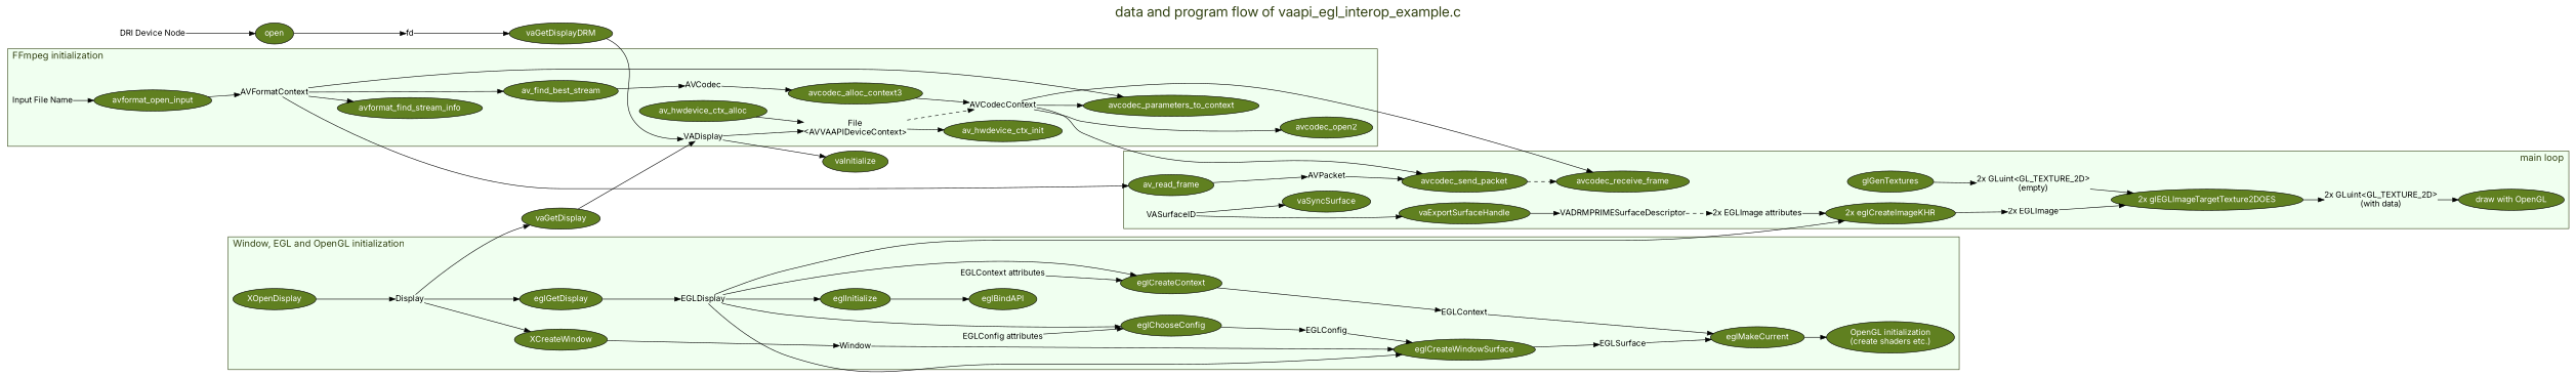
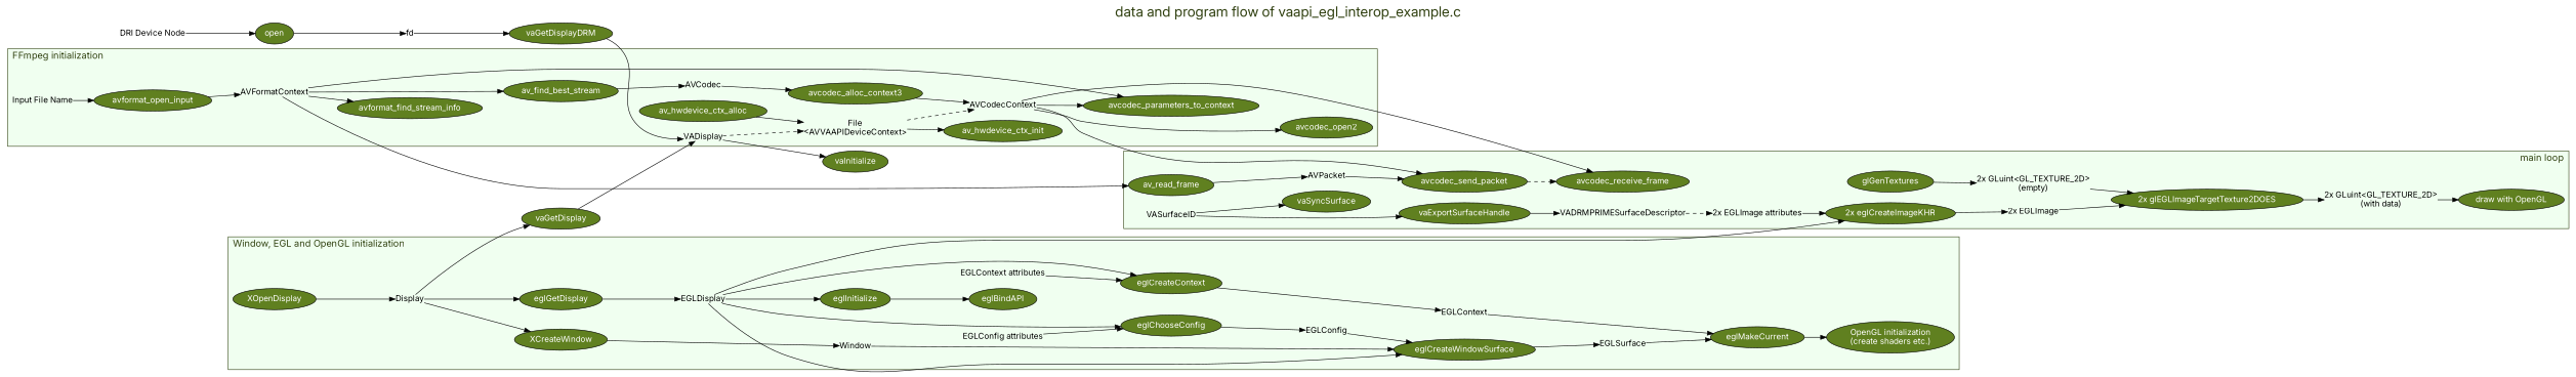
  digraph {
    fontcolor="#304010"
    fontname=Inter
    fontsize=24
    label="data and program flow of vaapi_egl_interop_example.c"
    labelloc=top
    pencolor="#304010"
    rankdir=LR
    node [fillcolor="#608020" fontcolor=white fontname=Inter shape=oval style=filled]
    edge [fontname=Inter]
    avformat_open_input
    avformat_find_stream_info
    AVFormatContext [shape=plain fontcolor="" style=""]
    av_find_best_stream
    AVCodec [shape=plain fontcolor="" style=""]
    avcodec_alloc_context3
    AVCodecContext [shape=plain fontcolor="" style=""]
    avcodec_parameters_to_context
    avcodec_open2
    av_hwdevice_ctx_alloc
    n11 [label="File\n<AVVAAPIDeviceContext>" shape=plain fontcolor="" style=""]
    av_hwdevice_ctx_init
    VADisplay [shape=plain fontcolor="" style=""]
    n14 [label="Input File Name" shape=plain fontcolor="" style=""]
    XOpenDisplay
    Display [shape=plain fontcolor="" style=""]
    XCreateWindow
    Window [shape=plain fontcolor="" style=""]
    eglGetDisplay
    EGLDisplay [shape=plain fontcolor="" style=""]
    eglInitialize
    eglBindAPI
    eglChooseConfig
    eglCreateContext
    EGLConfig [shape=plain fontcolor="" style=""]
    eglCreateWindowSurface
    EGLSurface [shape=plain fontcolor="" style=""]
    EGLContext [shape=plain fontcolor="" style=""]
    eglMakeCurrent
    n30 [label="OpenGL initialization\n(create shaders etc.)"]
    n31 [label="EGLConfig attributes" shape=plain fontcolor="" style=""]
    n32 [label="EGLContext attributes" shape=plain fontcolor="" style=""]
    avcodec_send_packet
    av_read_frame
    AVPacket [shape=plain fontcolor="" style=""]
    avcodec_receive_frame
    glGenTextures
    n38 [label="2x GLuint<GL_TEXTURE_2D>\n(empty)" shape=plain fontcolor="" style=""]
    vaExportSurfaceHandle
    VADRMPRIMESurfaceDescriptor [shape=plain fontcolor="" style=""]
    vaSyncSurface
    n42 [label="2x eglCreateImageKHR"]
    n43 [label="2x EGLImage" shape=plain fontcolor="" style=""]
    n44 [label="2x glEGLImageTargetTexture2DOES"]
    n45 [label="2x GLuint<GL_TEXTURE_2D>\n(with data)" shape=plain fontcolor="" style=""]
    n46 [label="draw with OpenGL"]
    VASurfaceID [shape=plain fontcolor="" style=""]
    n48 [label="2x EGLImage attributes" shape=plain fontcolor="" style=""]
    vaInitialize
    vaGetDisplay
    fd [shape=plain fontcolor="" style=""]
    open
    vaGetDisplayDRM
    n54 [label="DRI Device Node" shape=plain fontcolor="" style=""]
    subgraph cluster_1 {
      bgcolor="#f0fff0"
      fontsize=16
      label="FFmpeg initialization"
      labeljust=l
      style=filled
      avformat_open_input
      avformat_find_stream_info
      AVFormatContext
      av_find_best_stream
      AVCodec
      avcodec_alloc_context3
      AVCodecContext
      avcodec_parameters_to_context
      avcodec_open2
      av_hwdevice_ctx_alloc
      n11
      av_hwdevice_ctx_init
      VADisplay
      n14
    }
    subgraph cluster_2 {
      bgcolor="#f0fff0"
      fontsize=16
      label="Window, EGL and OpenGL initialization"
      labeljust=l
      style=filled
      XOpenDisplay
      Display
      XCreateWindow
      Window
      eglGetDisplay
      EGLDisplay
      eglInitialize
      eglBindAPI
      eglChooseConfig
      eglCreateContext
      EGLConfig
      eglCreateWindowSurface
      EGLSurface
      EGLContext
      eglMakeCurrent
      n30
      n31
      n32
    }
    subgraph cluster_3 {
      bgcolor="#f0fff0"
      fontsize=16
      label="main loop"
      labeljust=r
      style=filled
      avcodec_send_packet
      av_read_frame
      AVPacket
      avcodec_receive_frame
      glGenTextures
      n38
      vaExportSurfaceHandle
      VADRMPRIMESurfaceDescriptor
      vaSyncSurface
      n42
      n43
      n44
      n45
      n46
      VASurfaceID
      n48
    }
    avformat_open_input -> avformat_find_stream_info [style=invis]
    avformat_open_input -> AVFormatContext
    avformat_find_stream_info -> av_find_best_stream [style=invis]
    AVFormatContext -> avformat_find_stream_info
    AVFormatContext -> av_find_best_stream
    AVFormatContext -> avcodec_parameters_to_context
    AVFormatContext -> av_read_frame
    av_find_best_stream -> AVCodec
    AVCodec -> avcodec_alloc_context3
    avcodec_alloc_context3 -> AVCodecContext
    AVCodecContext -> avcodec_parameters_to_context
    AVCodecContext -> avcodec_open2
    AVCodecContext -> avcodec_send_packet
    AVCodecContext -> avcodec_receive_frame
    avcodec_parameters_to_context -> avcodec_open2 [style=invis]
    avcodec_open2 -> avcodec_send_packet [style=invis]
    av_hwdevice_ctx_alloc -> n11
    n11 -> AVCodecContext [style=dashed]
    n11 -> av_hwdevice_ctx_init
-   VADisplay -> n11 [style=solid]
+   VADisplay -> n11 [style=dashed]
    VADisplay -> vaInitialize
    n14 -> avformat_open_input
    XOpenDisplay -> Display
    Display -> XCreateWindow
    Display -> eglGetDisplay
    Display -> vaGetDisplay
    XCreateWindow -> Window
    Window -> eglCreateWindowSurface
    eglGetDisplay -> EGLDisplay
    EGLDisplay -> eglInitialize
    EGLDisplay -> eglChooseConfig
    EGLDisplay -> eglCreateContext
    EGLDisplay -> eglCreateWindowSurface
    EGLDisplay -> n42
    eglInitialize -> eglBindAPI
    eglBindAPI -> eglChooseConfig [style=invis]
    eglBindAPI -> eglCreateContext [style=invis]
    eglChooseConfig -> EGLConfig
    eglCreateContext -> EGLContext
    EGLConfig -> eglCreateWindowSurface
    eglCreateWindowSurface -> EGLSurface
    EGLSurface -> eglMakeCurrent
    EGLContext -> eglMakeCurrent
    eglMakeCurrent -> n30
    n31 -> eglChooseConfig
    n32 -> eglCreateContext
    avcodec_send_packet -> avcodec_receive_frame [style=dashed]
    av_read_frame -> AVPacket
    AVPacket -> avcodec_send_packet
    glGenTextures -> n38
    n38 -> n44
    vaExportSurfaceHandle -> VADRMPRIMESurfaceDescriptor
    VADRMPRIMESurfaceDescriptor -> n48 [style=dashed]
    vaSyncSurface -> vaExportSurfaceHandle [style=invis]
    n42 -> n43
    n43 -> n44
    n44 -> n45
    n45 -> n46
    VASurfaceID -> vaExportSurfaceHandle
    VASurfaceID -> vaSyncSurface
    n48 -> n42
    vaGetDisplay -> VADisplay
    fd -> vaGetDisplayDRM
    open -> fd
    vaGetDisplayDRM -> VADisplay
    n54 -> open
  }
